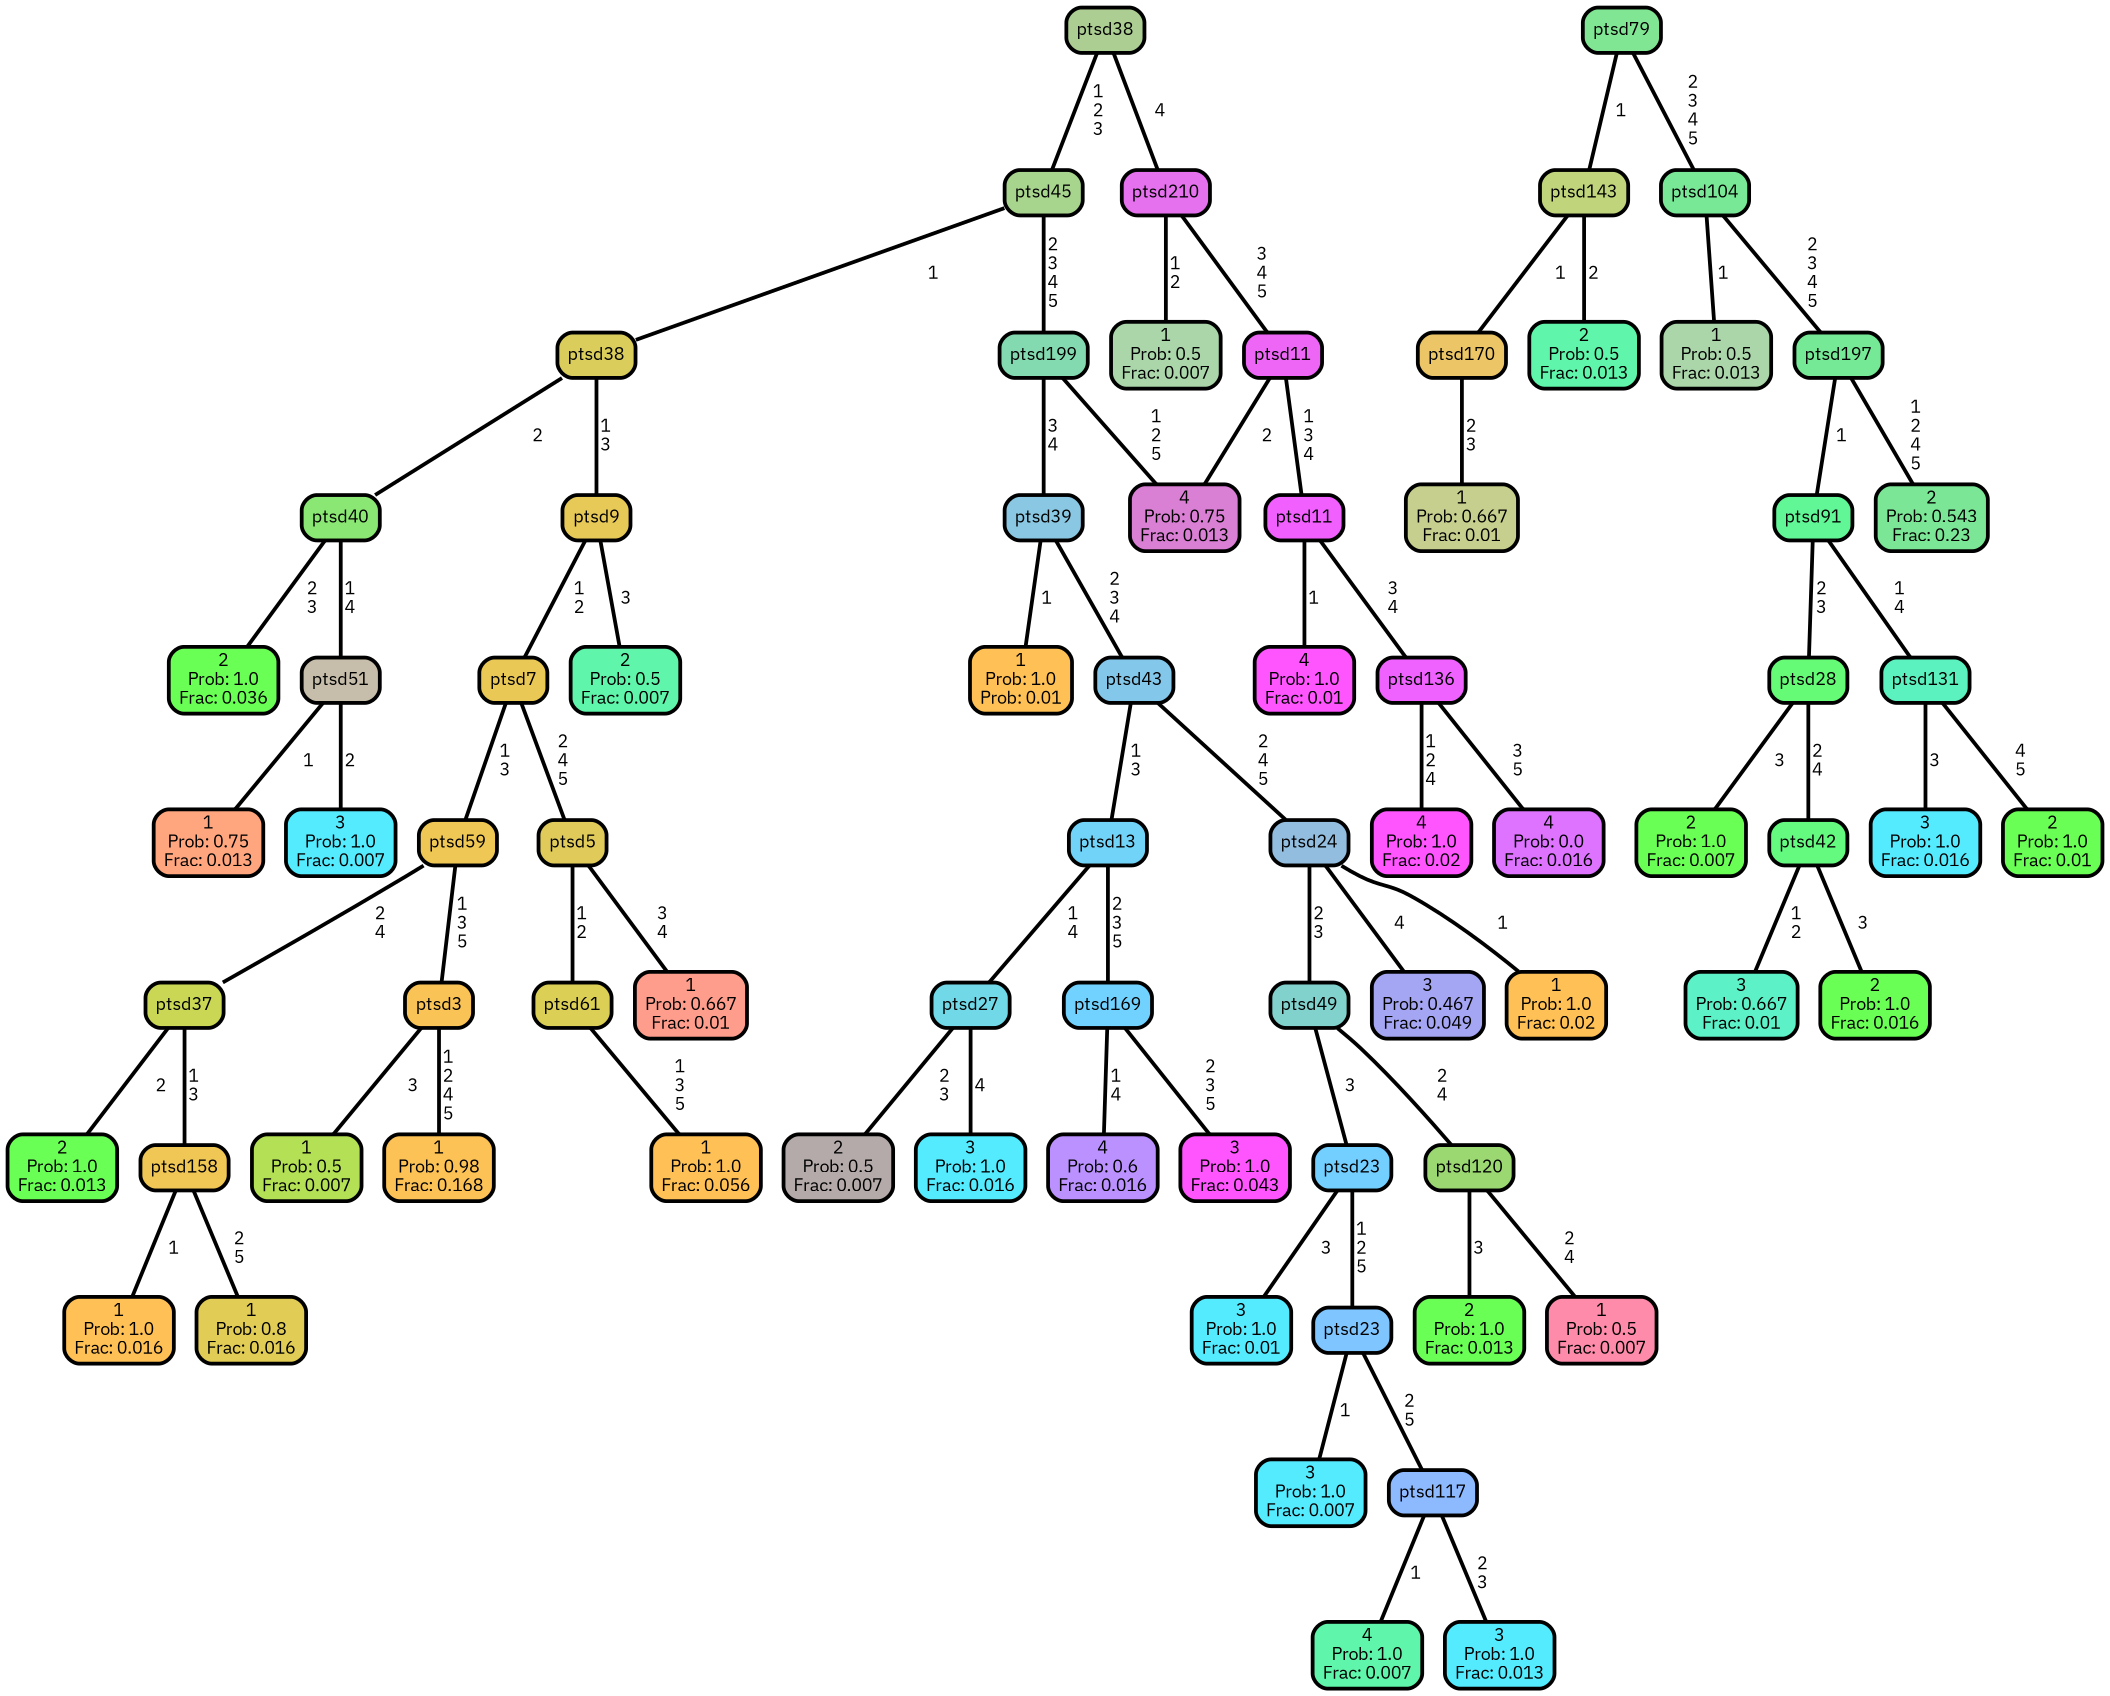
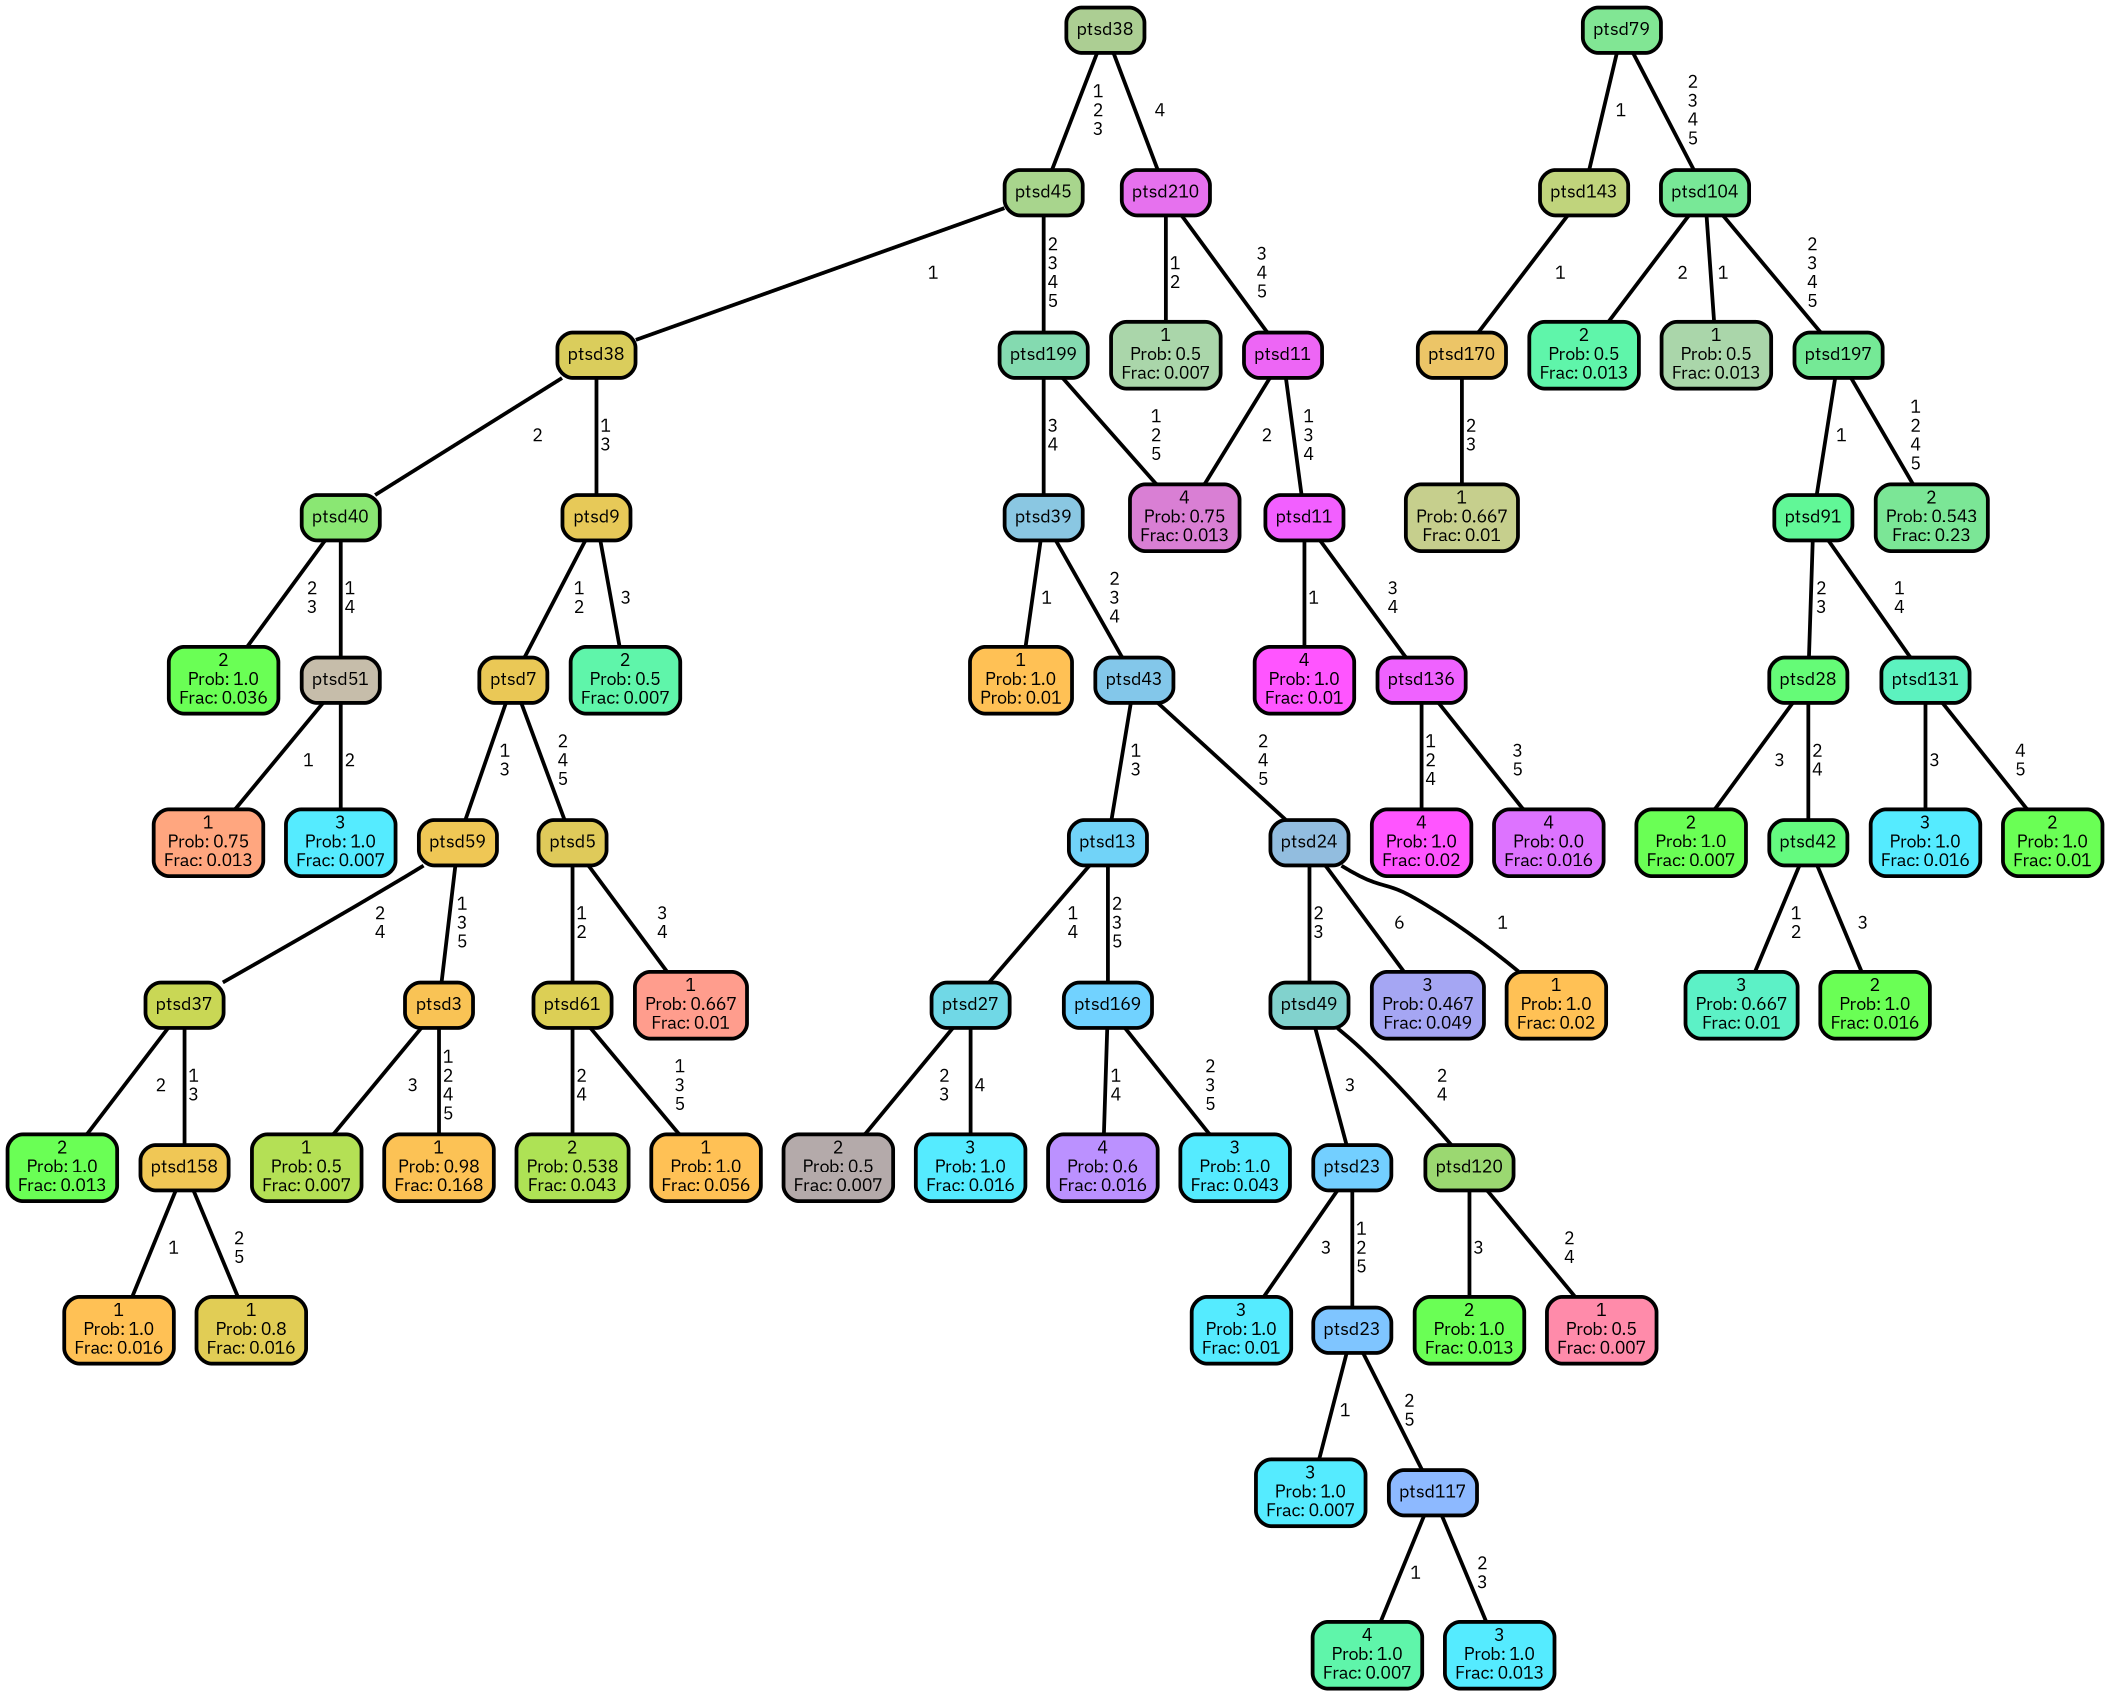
  graph {
    fontname="IBM Plex Sans"
    ranksep="0 equally"
    splines=straight
    node [color=black fillcolor="#55ebff" fontcolor=black fontname="IBM Plex Sans" penwidth=3 shape=box style="filled, rounded"]
    edge [color=black fontname="IBM Plex Sans" penwidth=3]
    n1 [fillcolor="#6aff55" label="2\nProb: 1.0\nFrac: 0.036"]
    n2 [fillcolor="#8ae773" label=ptsd40]
    n3 [fillcolor="#c6bdaa" label=ptsd51]
    n4 [fillcolor="#ffa67f" label="1\nProb: 0.75\nFrac: 0.013"]
    n5 [label="3\nProb: 1.0\nFrac: 0.007"]
    n6 [fillcolor="#dacd5c" label=ptsd38]
    n7 [fillcolor="#e7c958" label=ptsd9]
    n8 [fillcolor="#eac856" label=ptsd7]
    n9 [fillcolor="#5ff5aa" label="2\nProb: 0.5\nFrac: 0.007"]
    n10 [fillcolor="#6aff55" label="2\nProb: 1.0\nFrac: 0.013"]
    n11 [fillcolor="#c9d755" label=ptsd37]
    n12 [fillcolor="#f0c755" label=ptsd158]
    n13 [fillcolor="#ffc155" label="1\nProb: 1.0\nFrac: 0.016"]
    n14 [fillcolor="#e1cd55" label="1\nProb: 0.8\nFrac: 0.016"]
    n15 [fillcolor="#efc755" label=ptsd59]
    n16 [fillcolor="#f9c355" label=ptsd3]
    n17 [fillcolor="#b4e055" label="1\nProb: 0.5\nFrac: 0.007"]
    n18 [fillcolor="#fcc255" label="1\nProb: 0.98\nFrac: 0.168"]
    n19 [fillcolor="#dfca5a" label=ptsd5]
    n20 [fillcolor="#dccf55" label=ptsd61]
    n21 [fillcolor="#ff9d8d" label="1\nProb: 0.667\nFrac: 0.01"]
+   n22 [fillcolor="#aee255" label="2\nProb: 0.538\nFrac: 0.043"]
    n23 [fillcolor="#ffc155" label="1\nProb: 1.0\nFrac: 0.056"]
    n24 [fillcolor="#a8d58d" label=ptsd45]
    n25 [fillcolor="#84dab0" label=ptsd199]
    n26 [fillcolor="#8ac7e2" label=ptsd39]
    n27 [fillcolor="#d97fd4" label="4\nProb: 0.75\nFrac: 0.013"]
    n28 [fillcolor="#ffc155" label="1\nProb: 1.0\nProb: 0.01"]
    n29 [fillcolor="#83c7ea" label=ptsd43]
    n30 [fillcolor="#71d3f8" label=ptsd13]
    n31 [fillcolor="#92bddf" label=ptsd24]
    n32 [fillcolor="#b4aaaa" label="2\nProb: 0.5\nFrac: 0.007"]
    n33 [fillcolor="#70d8e6" label=ptsd27]
    n34 [label="3\nProb: 1.0\nFrac: 0.016"]
    n35 [fillcolor="#71d2ff" label=ptsd169]
    n36 [fillcolor="#bb91ff" label="4\nProb: 0.6\nFrac: 0.016"]
-   n37 [fillcolor="#ff55ff" label="3\nProb: 1.0\nFrac: 0.043"]
+   n37 [label="3\nProb: 1.0\nFrac: 0.043"]
    n38 [fillcolor="#81d2cd" label=ptsd49]
    n39 [fillcolor="#a5a6f3" label="3\nProb: 0.467\nFrac: 0.049"]
    n40 [fillcolor="#ffc155" label="1\nProb: 1.0\nFrac: 0.02"]
    n41 [label="3\nProb: 1.0\nFrac: 0.01"]
    n42 [fillcolor="#73cfff" label=ptsd23]
    n43 [fillcolor="#7fc5ff" label=ptsd23]
    n44 [label="3\nProb: 1.0\nFrac: 0.007"]
    n45 [fillcolor="#8db9ff" label=ptsd117]
    n46 [fillcolor="#5ff5aa" label="4\nProb: 1.0\nFrac: 0.007"]
    n47 [label="3\nProb: 1.0\nFrac: 0.013"]
    n48 [fillcolor="#9bd871" label=ptsd120]
    n49 [fillcolor="#6aff55" label="2\nProb: 1.0\nFrac: 0.013"]
    n50 [fillcolor="#ff8baa" label="1\nProb: 0.5\nFrac: 0.007"]
    n51 [fillcolor="#81e694" label=ptsd79]
    n52 [fillcolor="#c0d47c" label=ptsd143]
    n53 [fillcolor="#78e897" label=ptsd104]
    n54 [fillcolor="#ecc567" label=ptsd170]
    n55 [fillcolor="#c6cf8d" label="1\nProb: 0.667\nFrac: 0.01"]
    n56 [fillcolor="#5ff5aa" label="2\nProb: 0.5\nFrac: 0.013"]
    n57 [fillcolor="#aad6aa" label="1\nProb: 0.5\nFrac: 0.013"]
    n58 [fillcolor="#75e996" label=ptsd197]
    n59 [fillcolor="#61f797" label=ptsd91]
    n60 [fillcolor="#7be696" label="2\nProb: 0.543\nFrac: 0.23"]
    n61 [fillcolor="#6aff55" label="2\nProb: 1.0\nFrac: 0.007"]
    n62 [fillcolor="#65fb77" label=ptsd28]
    n63 [fillcolor="#64fa7f" label=ptsd42]
    n64 [fillcolor="#5cf1c6" label="3\nProb: 0.667\nFrac: 0.01"]
    n65 [fillcolor="#6aff55" label="2\nProb: 1.0\nFrac: 0.016"]
    n66 [fillcolor="#5cf2bf" label=ptsd131]
    n67 [label="3\nProb: 1.0\nFrac: 0.016"]
    n68 [fillcolor="#6aff55" label="2\nProb: 1.0\nFrac: 0.01"]
    n69 [fillcolor="#acce93" label=ptsd38]
    n70 [fillcolor="#e671ee" label=ptsd210]
    n71 [fillcolor="#aad6aa" label="1\nProb: 0.5\nFrac: 0.007"]
    n72 [fillcolor="#ed66f5" label=ptsd11]
    n73 [fillcolor="#f25fff" label=ptsd11]
    n74 [fillcolor="#ff55ff" label="4\nProb: 1.0\nFrac: 0.01"]
    n75 [fillcolor="#ef62ff" label=ptsd136]
    n76 [fillcolor="#ff55ff" label="4\nProb: 1.0\nFrac: 0.02"]
    n77 [fillcolor="#dd73ff" label="4\nProb: 0.0\nFrac: 0.016"]
    subgraph sub_1 {
      rank=same
    }
    n2 -- n1 [label=" 2\n 3"]
    n2 -- n3 [label=" 1\n 4"]
    n3 -- n4 [label=" 1"]
    n3 -- n5 [label=" 2"]
    n6 -- n2 [label=" 2"]
    n6 -- n7 [label=" 1\n 3"]
    n7 -- n8 [label=" 1\n 2"]
    n7 -- n9 [label=" 3"]
    n8 -- n15 [label=" 1\n 3"]
    n8 -- n19 [label=" 2\n 4\n 5"]
    n11 -- n10 [label=" 2"]
    n11 -- n12 [label=" 1\n 3"]
    n12 -- n13 [label=" 1"]
    n12 -- n14 [label=" 2\n 5"]
    n15 -- n11 [label=" 2\n 4"]
    n15 -- n16 [label=" 1\n 3\n 5"]
    n16 -- n17 [label=" 3"]
    n16 -- n18 [label=" 1\n 2\n 4\n 5"]
    n19 -- n20 [label=" 1\n 2"]
    n19 -- n21 [label=" 3\n 4"]
+   n20 -- n22 [label=" 2\n 4"]
    n20 -- n23 [label=" 1\n 3\n 5"]
    n24 -- n6 [label=" 1"]
    n24 -- n25 [label=" 2\n 3\n 4\n 5"]
    n25 -- n26 [label=" 3\n 4"]
    n25 -- n27 [label=" 1\n 2\n 5"]
    n26 -- n28 [label=" 1"]
    n26 -- n29 [label=" 2\n 3\n 4"]
    n29 -- n30 [label=" 1\n 3"]
    n29 -- n31 [label=" 2\n 4\n 5"]
    n30 -- n33 [label=" 1\n 4"]
    n30 -- n35 [label=" 2\n 3\n 5"]
    n31 -- n38 [label=" 2\n 3"]
-   n31 -- n39 [label=" 4"]
+   n31 -- n39 [label=" 6"]
    n31 -- n40 [label=" 1"]
    n33 -- n32 [label=" 2\n 3"]
    n33 -- n34 [label=" 4"]
    n35 -- n36 [label=" 1\n 4"]
    n35 -- n37 [label=" 2\n 3\n 5"]
    n38 -- n42 [label=" 3"]
    n38 -- n48 [label=" 2\n 4"]
    n42 -- n41 [label=" 3"]
    n42 -- n43 [label=" 1\n 2\n 5"]
    n43 -- n44 [label=" 1"]
    n43 -- n45 [label=" 2\n 5"]
    n45 -- n46 [label=" 1"]
    n45 -- n47 [label=" 2\n 3"]
    n48 -- n49 [label=" 3"]
    n48 -- n50 [label=" 2\n 4"]
    n51 -- n52 [label=" 1"]
    n51 -- n53 [label=" 2\n 3\n 4\n 5"]
    n52 -- n54 [label=" 1"]
-   n52 -- n56 [label=" 2"]
+   n53 -- n56 [label=" 2"]
    n53 -- n57 [label=" 1"]
    n53 -- n58 [label=" 2\n 3\n 4\n 5"]
    n54 -- n55 [label=" 2\n 3"]
    n58 -- n59 [label=" 1"]
    n58 -- n60 [label=" 1\n 2\n 4\n 5"]
    n59 -- n62 [label=" 2\n 3"]
    n59 -- n66 [label=" 1\n 4"]
    n62 -- n61 [label=" 3"]
    n62 -- n63 [label=" 2\n 4"]
    n63 -- n64 [label=" 1\n 2"]
    n63 -- n65 [label=" 3"]
    n66 -- n67 [label=" 3"]
    n66 -- n68 [label=" 4\n 5"]
    n69 -- n24 [label=" 1\n 2\n 3"]
    n69 -- n70 [label=" 4"]
    n70 -- n71 [label=" 1\n 2"]
    n70 -- n72 [label=" 3\n 4\n 5"]
    n72 -- n27 [label=" 2"]
    n72 -- n73 [label=" 1\n 3\n 4"]
    n73 -- n74 [label=" 1"]
    n73 -- n75 [label=" 3\n 4"]
    n75 -- n76 [label=" 1\n 2\n 4"]
    n75 -- n77 [label=" 3\n 5"]
  }
